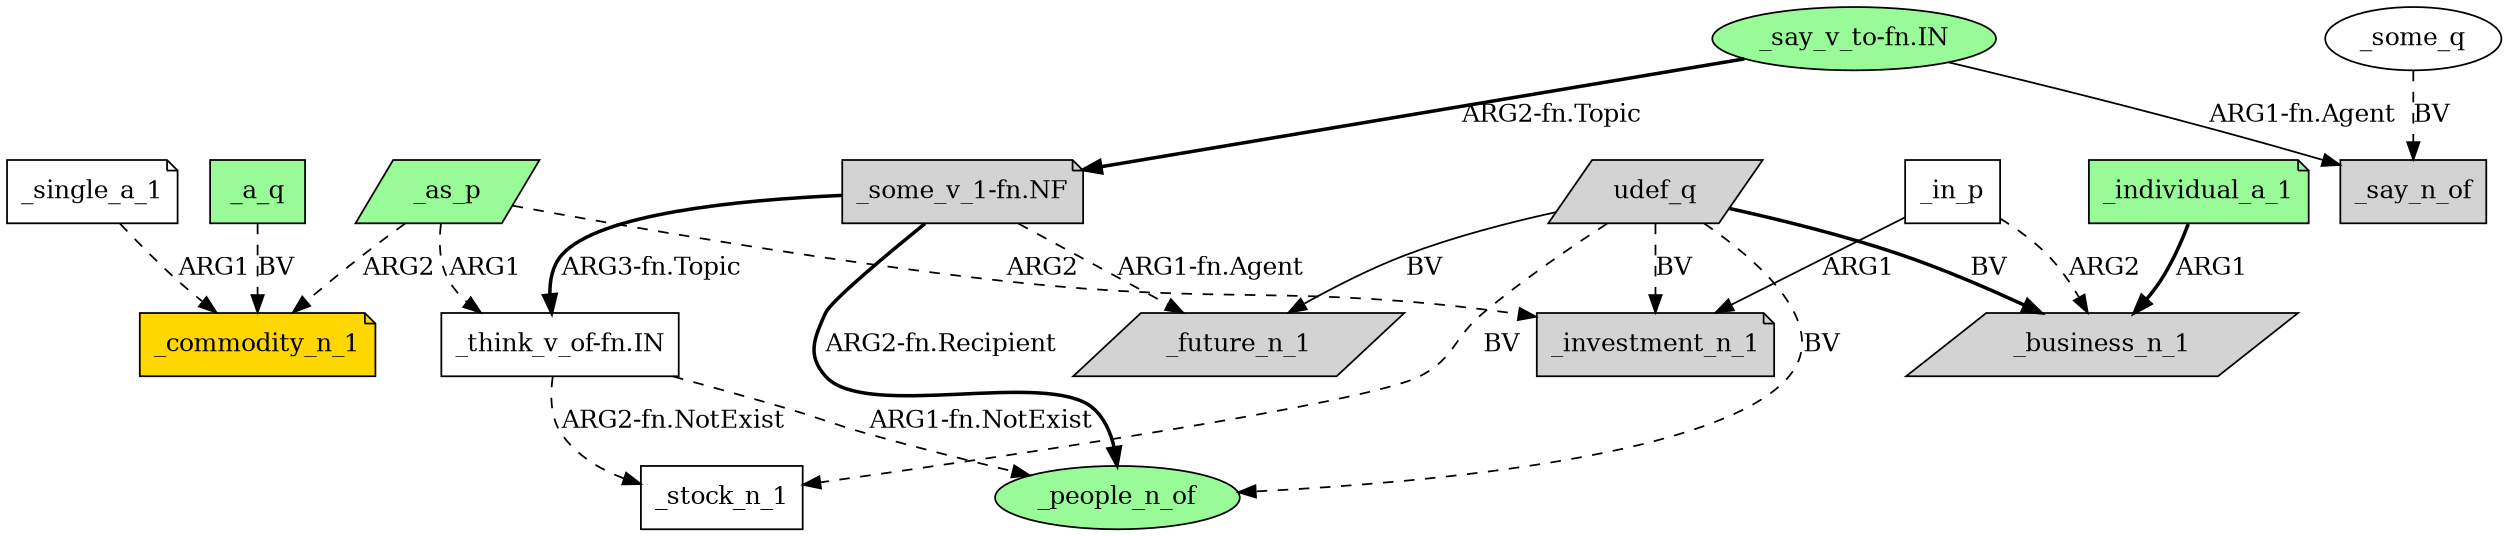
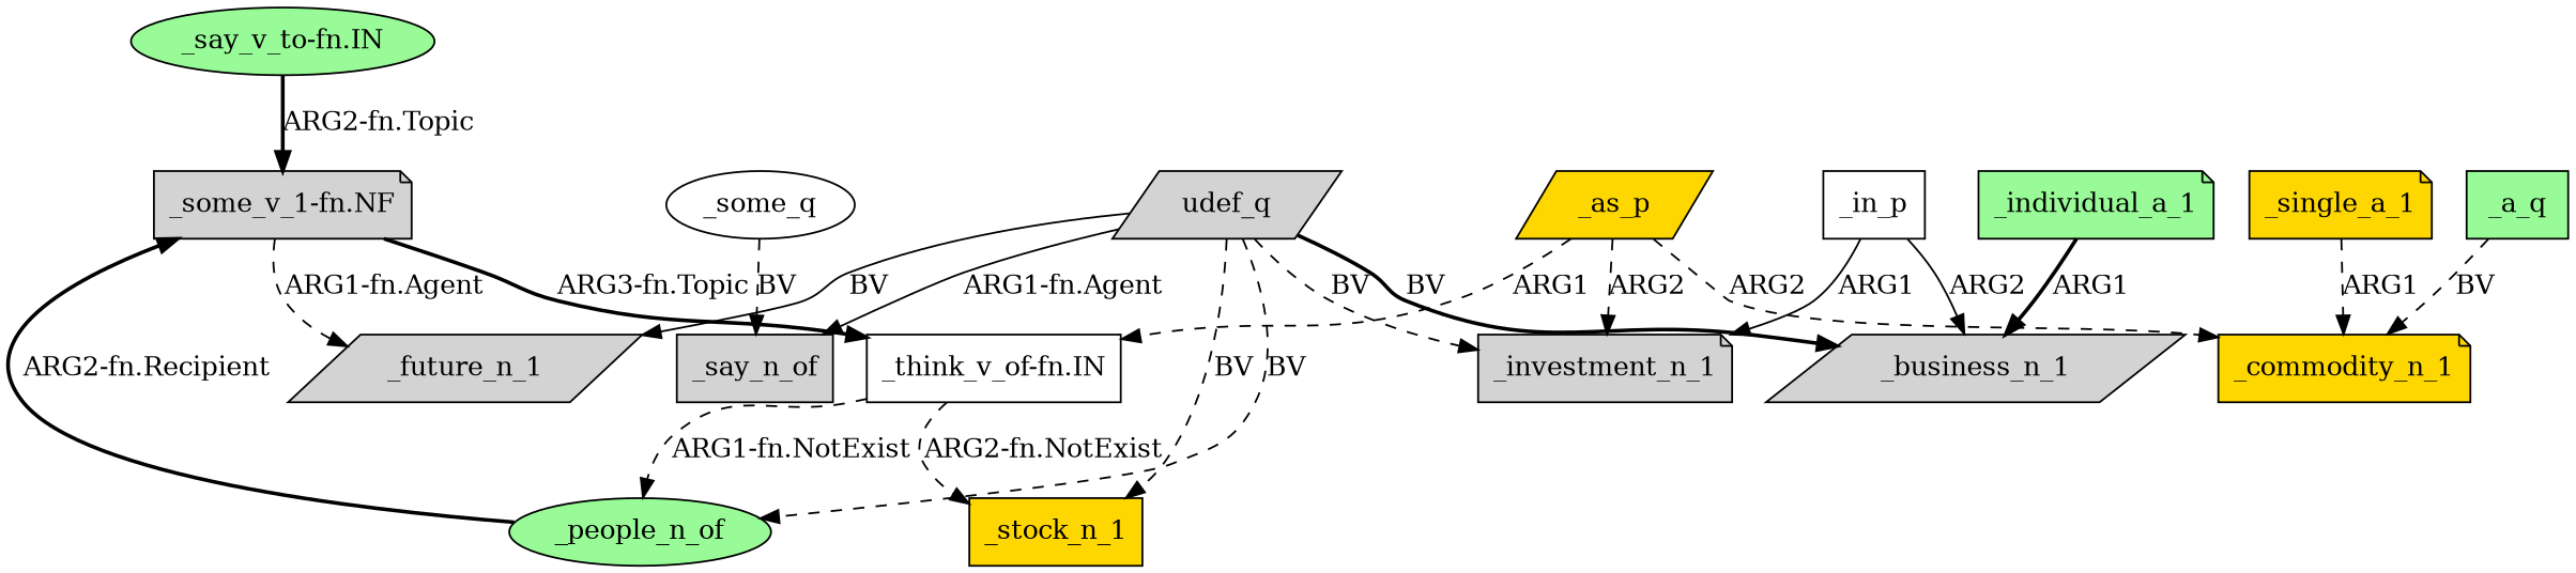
  digraph {
    node [fillcolor=lightgrey shape=note style=filled]
    edge [style=dashed]
    n1 [label="_some_v_1-fn.NF"]
    _future_n_1 [shape=parallelogram]
    "_think_v_of-fn.IN" [fillcolor=white shape=box]
    _people_n_of [fillcolor=palegreen shape=ellipse]
-   _stock_n_1 [fillcolor=white shape=box]
+   _stock_n_1 [fillcolor=gold shape=box]
    "_say_v_to-fn.IN" [fillcolor=palegreen shape=ellipse]
    n7 [label=_say_n_of shape=box]
-   _as_p [fillcolor=palegreen shape=parallelogram]
+   _as_p [fillcolor=gold shape=parallelogram]
    _commodity_n_1 [fillcolor=gold]
    _investment_n_1
    _in_p [fillcolor=white shape=box]
    _business_n_1 [shape=parallelogram]
-   _single_a_1 [fillcolor=white]
+   _single_a_1 [fillcolor=gold]
    _a_q [fillcolor=palegreen shape=box]
    udef_q [shape=parallelogram]
    _some_q [fillcolor=white shape=ellipse]
    _individual_a_1 [fillcolor=palegreen]
    n1 -> _future_n_1 [label="ARG1-fn.Agent"]
    n1 -> "_think_v_of-fn.IN" [label="ARG3-fn.Topic" style=bold]
-   n1 -> _people_n_of [label="ARG2-fn.Recipient" style=bold]
+   _people_n_of -> n1 [label="ARG2-fn.Recipient" style=bold]
    "_think_v_of-fn.IN" -> _people_n_of [label="ARG1-fn.NotExist"]
    "_think_v_of-fn.IN" -> _stock_n_1 [label="ARG2-fn.NotExist"]
    "_say_v_to-fn.IN" -> n1 [label="ARG2-fn.Topic" style=bold]
-   "_say_v_to-fn.IN" -> n7 [label="ARG1-fn.Agent" style=solid]
+   udef_q -> n7 [label="ARG1-fn.Agent" style=solid]
    _as_p -> "_think_v_of-fn.IN" [label=ARG1]
    _as_p -> _commodity_n_1 [label=ARG2]
    _as_p -> _investment_n_1 [label=ARG2]
    _in_p -> _investment_n_1 [label=ARG1 style=solid]
-   _in_p -> _business_n_1 [label=ARG2]
+   _in_p -> _business_n_1 [label=ARG2 style=solid]
    _single_a_1 -> _commodity_n_1 [label=ARG1]
    _a_q -> _commodity_n_1 [label=BV]
    udef_q -> _future_n_1 [label=BV style=solid]
    udef_q -> _people_n_of [label=BV]
    udef_q -> _stock_n_1 [label=BV]
    udef_q -> _investment_n_1 [label=BV]
    udef_q -> _business_n_1 [label=BV style=bold]
    _some_q -> n7 [label=BV]
    _individual_a_1 -> _business_n_1 [label=ARG1 style=bold]
  }
